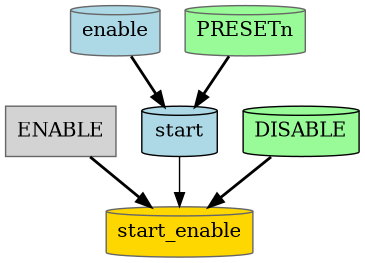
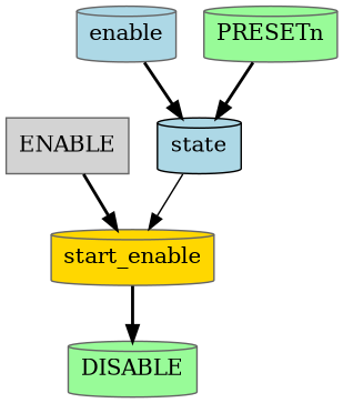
  strict digraph {
    node [color=gray40 complexity=2 fillcolor=lightblue importance=0.017909751203 rank=0.00895487560149 shape=cylinder style=filled]
    edge [style=bold]
    ENABLE [fillcolor=lightgrey shape=box]
    n2 [complexity=0 fillcolor=gold importance=0.00987517724658 label=start_enable rank=0.0]
    enable [importance=0.0972576597171 rank=0.0486288298585]
-   state [color=black complexity=1 importance=0.0432111129976 rank=0.0432111129976 label=start]
-   DISABLE [color=black fillcolor=palegreen]
+   state [color=black complexity=1 importance=0.0432111129976 rank=0.0432111129976]
+   DISABLE [fillcolor=palegreen]
    PRESETn [fillcolor=palegreen importance=0.137667912949 rank=0.0688339564747]
    ENABLE -> n2
    enable -> state
    state -> n2 [style=solid]
-   DISABLE -> n2
+   n2 -> DISABLE
    PRESETn -> state
  }
